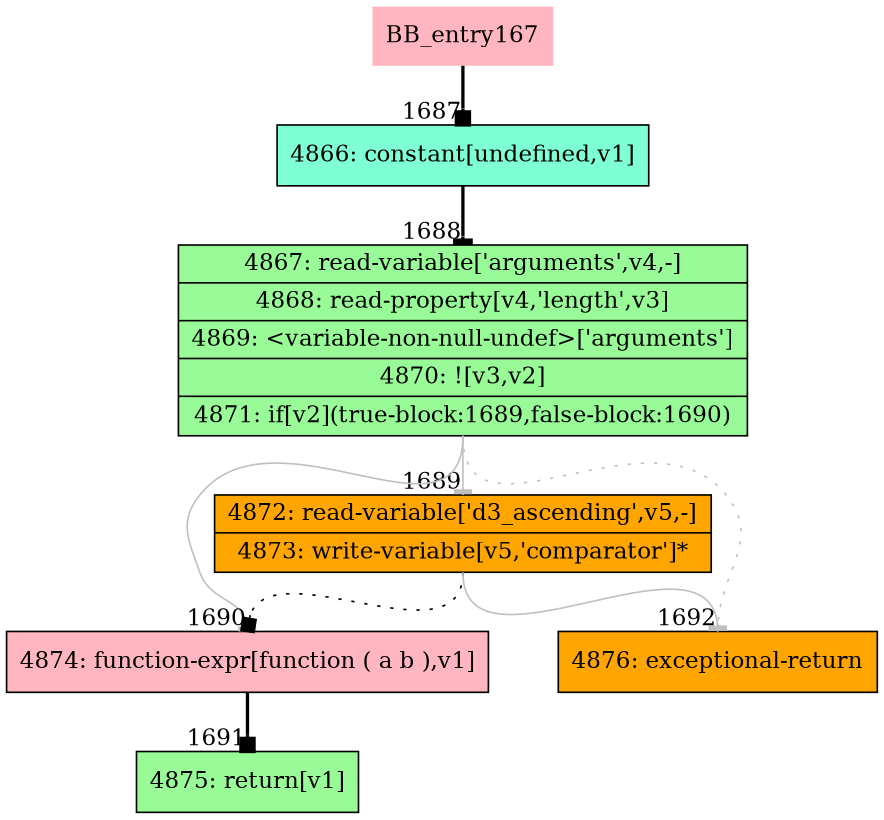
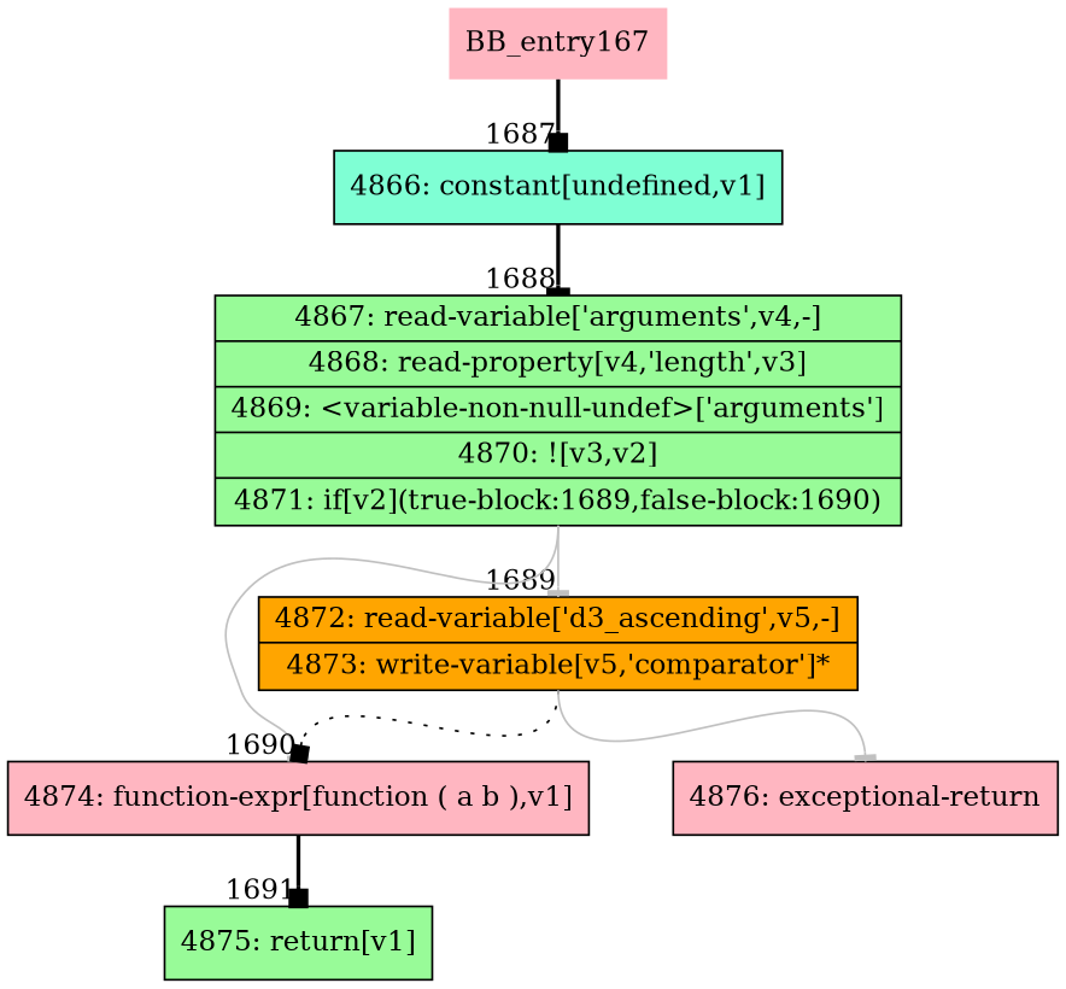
  digraph {
    rankdir=TD
    node [fillcolor=lightpink shape=record style=filled]
    edge [arrowhead=tee headport=n style=bold tailport=s]
    n1 [label=BB_entry167 shape=none]
    n2 [fillcolor=aquamarine label="{4866: constant[undefined,v1]}"]
    n3 [fillcolor=palegreen label="{4867: read-variable['arguments',v4,-]|4868: read-property[v4,'length',v3]|4869: \<variable-non-null-undef\>['arguments']|4870: ![v3,v2]|4871: if[v2](true-block:1689,false-block:1690)}"]
    n4 [fillcolor=orange label="{4872: read-variable['d3_ascending',v5,-]|4873: write-variable[v5,'comparator']*}"]
    n5 [label="{4874: function-expr[function ( a b ),v1]}"]
-   n6 [fillcolor=orange label="{4876: exceptional-return}"]
+   n6 [label="{4876: exceptional-return}"]
    n7 [fillcolor=palegreen label="{4875: return[v1]}"]
    n1 -> n2 [arrowhead=box headlabel="    1687"]
    n2 -> n3 [headlabel="      1688"]
    n3 -> n4 [color=gray headlabel="      1689" style=solid]
    n3 -> n5 [color=gray headlabel="      1690" style=solid]
-   n3 -> n6 [color=gray headlabel="      1692" style=dotted]
    n4 -> n5 [arrowhead=box style=dotted]
    n4 -> n6 [color=gray style=solid]
    n5 -> n7 [arrowhead=box headlabel="      1691"]
  }
